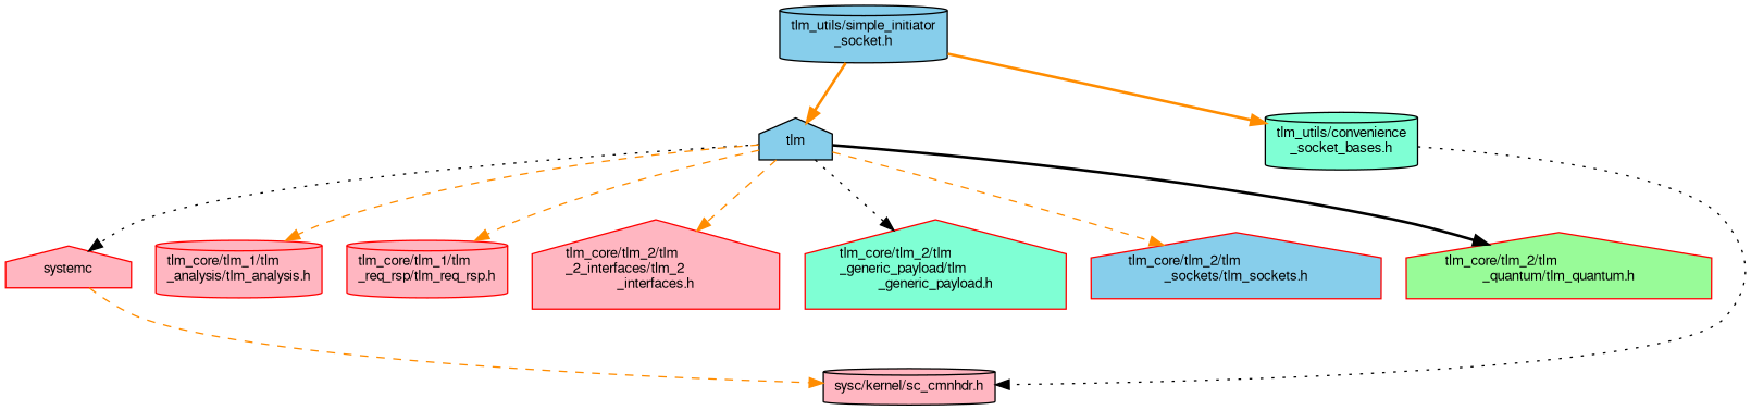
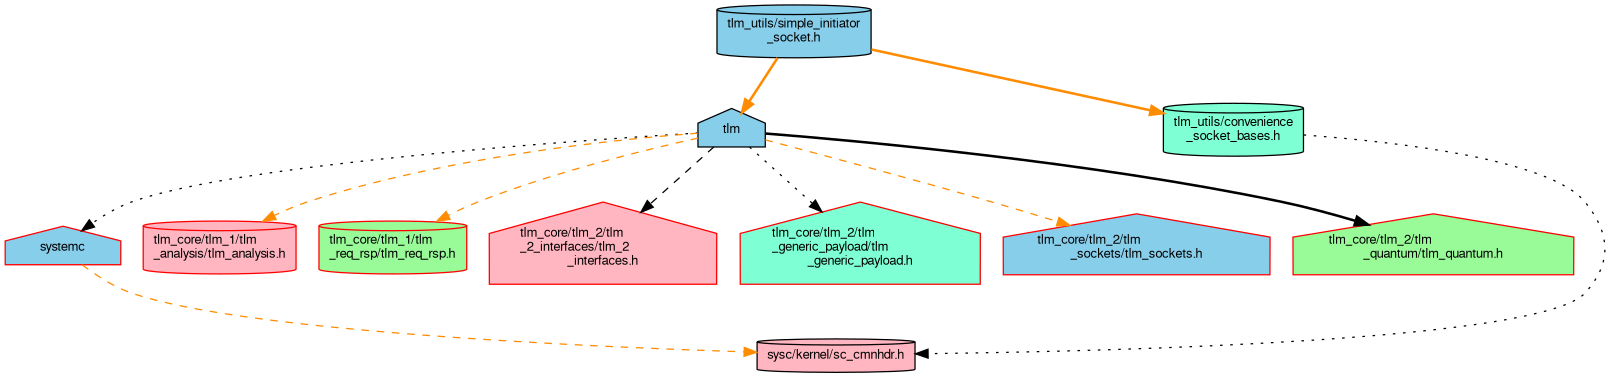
  digraph {
    node [color=red fillcolor=lightpink fontname=FreeSans fontsize=10 shape=house style=filled]
    edge [color=darkorange fontname=FreeSans fontsize=10 labelfontname=FreeSans labelfontsize=10 style=dashed]
    n1 [color=black fillcolor=skyblue fontcolor=black height=0.2 label="tlm_utils/simple_initiator\l_socket.h" shape=cylinder width=0.4]
    n2 [color=black fillcolor=skyblue height=0.2 label=tlm width=0.4]
    n3 [color=black fillcolor=aquamarine height=0.2 label="tlm_utils/convenience\l_socket_bases.h" shape=cylinder width=0.4]
-   n4 [height=0.2 label=systemc width=0.4]
+   n4 [fillcolor=skyblue height=0.2 label=systemc width=0.4]
    n5 [height=0.2 label="tlm_core/tlm_1/tlm\l_analysis/tlm_analysis.h" shape=cylinder width=0.4]
-   n6 [height=0.2 label="tlm_core/tlm_1/tlm\l_req_rsp/tlm_req_rsp.h" shape=cylinder width=0.4]
+   n6 [fillcolor=palegreen height=0.2 label="tlm_core/tlm_1/tlm\l_req_rsp/tlm_req_rsp.h" shape=cylinder width=0.4]
    n7 [height=0.2 label="tlm_core/tlm_2/tlm\l_2_interfaces/tlm_2\l_interfaces.h" width=0.4]
    n8 [fillcolor=aquamarine height=0.2 label="tlm_core/tlm_2/tlm\l_generic_payload/tlm\l_generic_payload.h" width=0.4]
    n9 [fillcolor=skyblue height=0.2 label="tlm_core/tlm_2/tlm\l_sockets/tlm_sockets.h" width=0.4]
    n10 [fillcolor=palegreen height=0.2 label="tlm_core/tlm_2/tlm\l_quantum/tlm_quantum.h" width=0.4]
    n11 [color=black height=0.2 label="sysc/kernel/sc_cmnhdr.h" shape=cylinder width=0.4]
    n1 -> n2 [style=bold]
    n1 -> n3 [style=bold]
    n2 -> n4 [color=black style=dotted]
    n2 -> n5
    n2 -> n6
-   n2 -> n7
+   n2 -> n7 [color=black]
    n2 -> n8 [color=black style=dotted]
    n2 -> n9
    n2 -> n10 [color=black style=bold]
    n3 -> n11 [color=black style=dotted]
    n4 -> n11
  }
